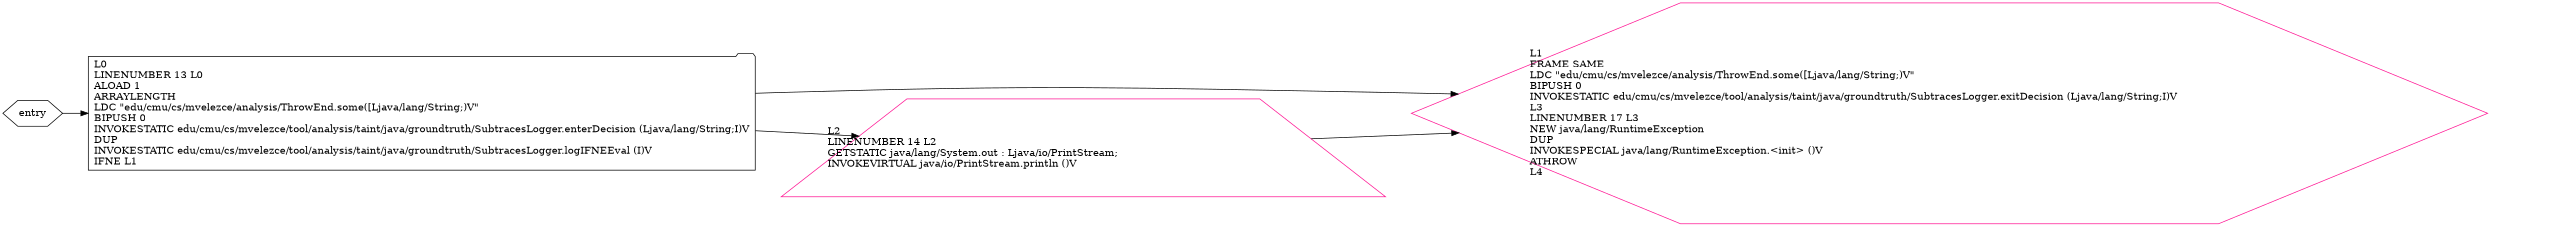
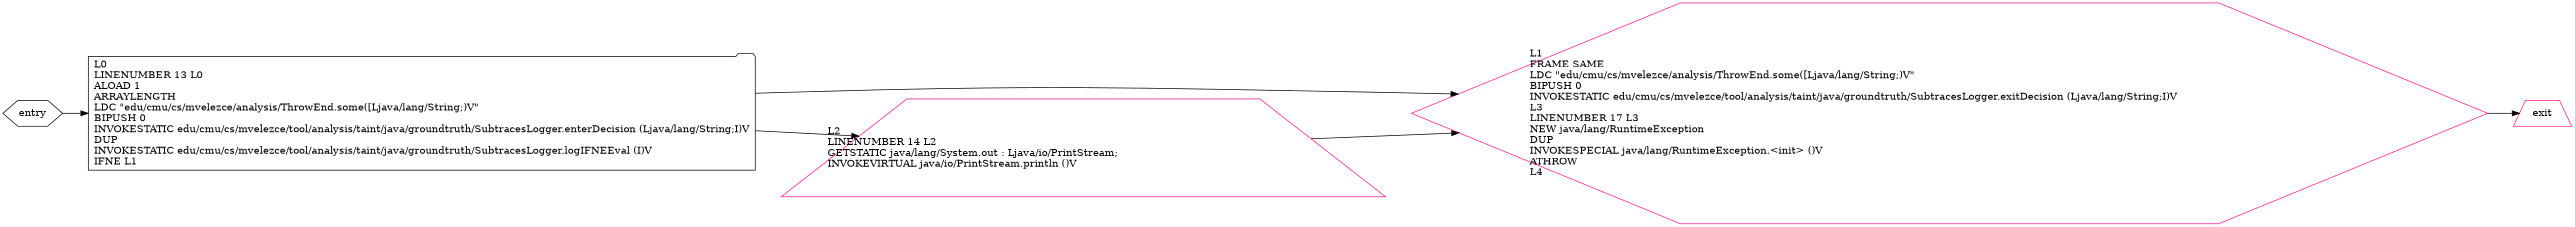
  digraph {
    rankdir=LR
    node [shape=hexagon color=deeppink]
    n1 [label="L0\lLINENUMBER 13 L0\lALOAD 1\lARRAYLENGTH\lLDC \"edu/cmu/cs/mvelezce/analysis/ThrowEnd.some([Ljava/lang/String;)V\"\lBIPUSH 0\lINVOKESTATIC edu/cmu/cs/mvelezce/tool/analysis/taint/java/groundtruth/SubtracesLogger.enterDecision (Ljava/lang/String;I)V\lDUP\lINVOKESTATIC edu/cmu/cs/mvelezce/tool/analysis/taint/java/groundtruth/SubtracesLogger.logIFNEEval (I)V\lIFNE L1\l" shape=folder color=black]
    n2 [label="L1\lFRAME SAME\lLDC \"edu/cmu/cs/mvelezce/analysis/ThrowEnd.some([Ljava/lang/String;)V\"\lBIPUSH 0\lINVOKESTATIC edu/cmu/cs/mvelezce/tool/analysis/taint/java/groundtruth/SubtracesLogger.exitDecision (Ljava/lang/String;I)V\lL3\lLINENUMBER 17 L3\lNEW java/lang/RuntimeException\lDUP\lINVOKESPECIAL java/lang/RuntimeException.\<init\> ()V\lATHROW\lL4\l"]
    n3 [label="L2\lLINENUMBER 14 L2\lGETSTATIC java/lang/System.out : Ljava/io/PrintStream;\lINVOKEVIRTUAL java/io/PrintStream.println ()V\l" shape=trapezium]
+   exit [shape=trapezium]
    entry [color=black]
    n1 -> n2
    n1 -> n3
+   n2 -> exit
    n3 -> n2
    entry -> n1
  }
